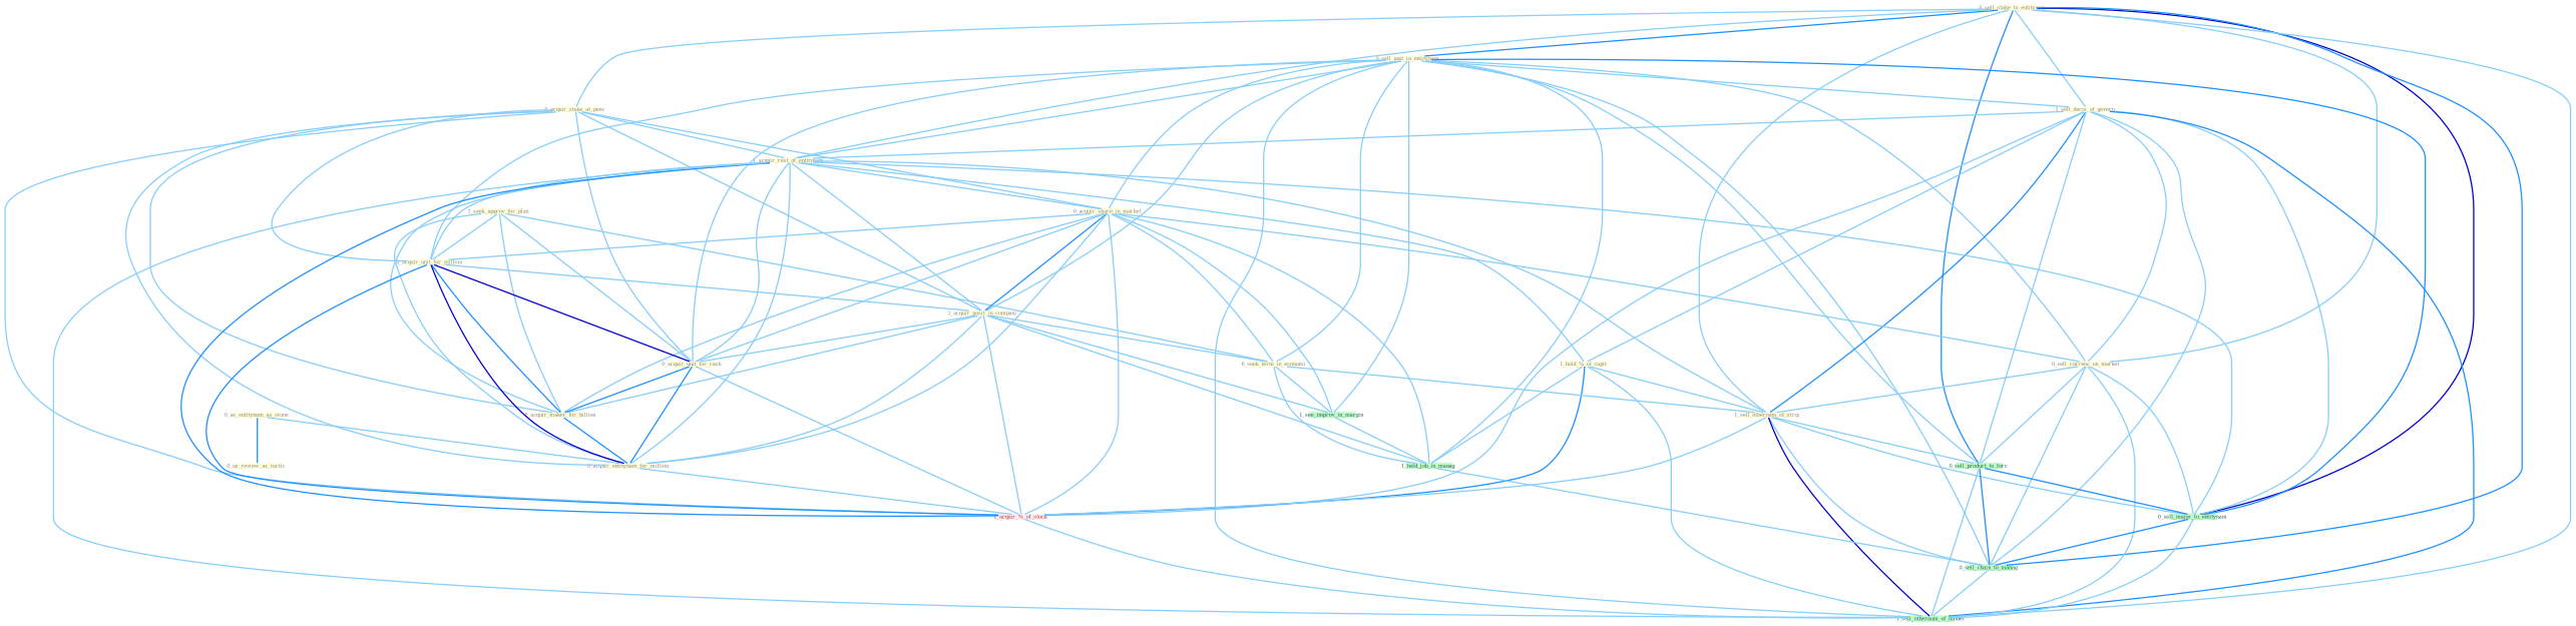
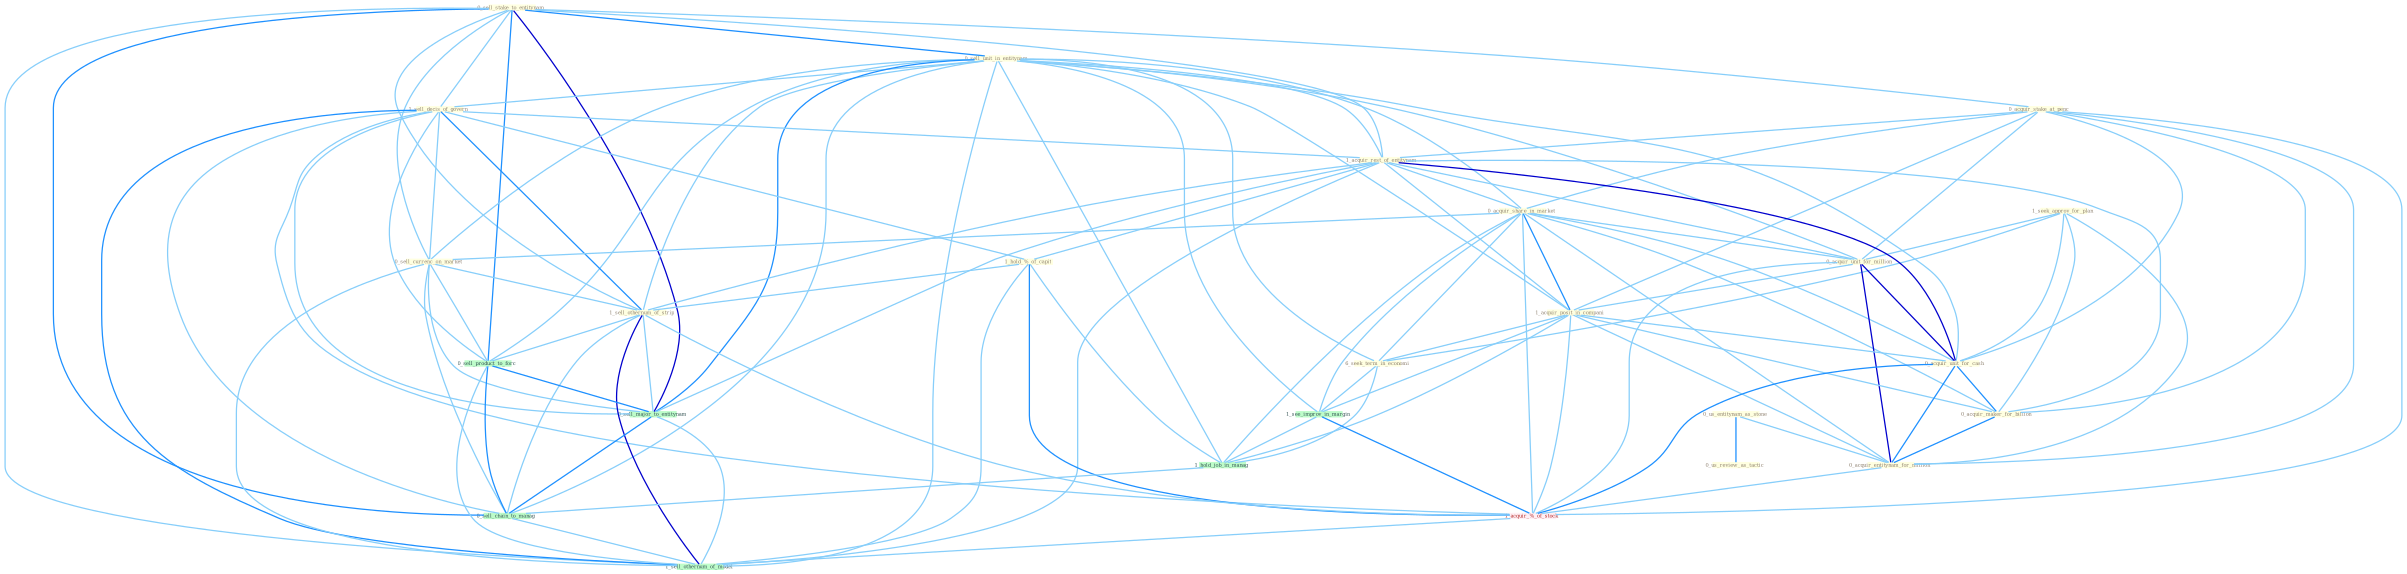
  graph {
    node [color="#ffffe0" fixedsize=true fontcolor="#8b7d6b" fontsize=4 shape=polygon style=filled]
    edge [color="#87cefa" w=1]
    "0_sell_stake_to_entitynam " [height=.06 width=.5]
    "0_acquir_stake_at_penc " [height=.06 width=.5]
    "0_sell_unit_in_entitynam " [height=.06 width=.5]
    "1_seek_approv_for_plan " [height=.06 width=.5]
    "1_sell_decis_of_govern " [height=.06 width=.5]
    "0_us_entitynam_as_stone " [height=.06 width=.5]
    "1_acquir_rest_of_entitynam " [height=.06 width=.5]
    "0_acquir_share_in_market " [height=.06 width=.5]
    "0_acquir_unit_for_million " [height=.06 width=.5]
    "1_acquir_posit_in_compani " [height=.06 width=.5]
    "0_sell_currenc_on_market " [height=.06 width=.5]
    "0_acquir_unit_for_cash " [height=.06 width=.5]
    "0_acquir_maker_for_billion " [height=.06 width=.5]
    "1_hold_%_of_capit " [height=.06 width=.5]
    "1_sell_othernum_of_strip " [height=.06 width=.5]
    "0_acquir_entitynam_for_million " [height=.06 width=.5]
    "0_us_review_as_tactic " [height=.06 width=.5]
    n18 [height=.06 label="6_seek_term_in_economi" width=.5]
    "1_acquir_%_of_stock " [color="#fff0f5" fontcolor="#b22222" height=.06 width=.5]
    "0_sell_product_to_forc " [color="#BDFCC9" fontcolor="#2f4f4f" height=.06 width=.5]
    "0_sell_major_to_entitynam " [color="#BDFCC9" fontcolor="#2f4f4f" height=.06 width=.5]
    "0_sell_chain_to_manag " [color="#BDFCC9" fontcolor="#2f4f4f" height=.06 width=.5]
    "1_sell_othernum_of_model " [color="#BDFCC9" fontcolor="#2f4f4f" height=.06 width=.5]
    "1_see_improv_in_margin " [color="#BDFCC9" fontcolor="#2f4f4f" height=.06 width=.5]
    "1_hold_job_in_manag " [color="#BDFCC9" fontcolor="#2f4f4f" height=.06 width=.5]
    subgraph sub_1 {
      "0_sell_stake_to_entitynam "
      "0_acquir_stake_at_penc "
      "0_sell_unit_in_entitynam "
      "1_seek_approv_for_plan "
      "1_sell_decis_of_govern "
      "0_us_entitynam_as_stone "
      "1_acquir_rest_of_entitynam "
      "0_acquir_share_in_market "
      "0_acquir_unit_for_million "
      "1_acquir_posit_in_compani "
      "0_sell_currenc_on_market "
      "0_acquir_unit_for_cash "
      "0_acquir_maker_for_billion "
      "1_hold_%_of_capit "
      "1_sell_othernum_of_strip "
      "0_acquir_entitynam_for_million "
      "0_us_review_as_tactic "
      n18
    }
    subgraph sub_2 {
      "1_acquir_%_of_stock "
    }
    "0_sell_stake_to_entitynam " -- "0_acquir_stake_at_penc "
    "0_sell_stake_to_entitynam " -- "0_sell_unit_in_entitynam " [color="#1e90ff" w=2]
    "0_sell_stake_to_entitynam " -- "1_sell_decis_of_govern "
    "0_sell_stake_to_entitynam " -- "1_acquir_rest_of_entitynam "
    "0_sell_stake_to_entitynam " -- "0_sell_currenc_on_market "
    "0_sell_stake_to_entitynam " -- "1_sell_othernum_of_strip "
    "0_sell_stake_to_entitynam " -- "0_sell_product_to_forc " [color="#1e90ff" w=2]
    "0_sell_stake_to_entitynam " -- "0_sell_major_to_entitynam " [color="#0000cd" w=3]
    "0_sell_stake_to_entitynam " -- "0_sell_chain_to_manag " [color="#1e90ff" w=2]
    "0_sell_stake_to_entitynam " -- "1_sell_othernum_of_model "
    "0_acquir_stake_at_penc " -- "1_acquir_rest_of_entitynam "
    "0_acquir_stake_at_penc " -- "0_acquir_share_in_market "
    "0_acquir_stake_at_penc " -- "0_acquir_unit_for_million "
    "0_acquir_stake_at_penc " -- "1_acquir_posit_in_compani "
    "0_acquir_stake_at_penc " -- "0_acquir_unit_for_cash "
    "0_acquir_stake_at_penc " -- "0_acquir_maker_for_billion "
    "0_acquir_stake_at_penc " -- "0_acquir_entitynam_for_million "
    "0_acquir_stake_at_penc " -- "1_acquir_%_of_stock "
    "0_sell_unit_in_entitynam " -- "1_sell_decis_of_govern "
    "0_sell_unit_in_entitynam " -- "1_acquir_rest_of_entitynam "
    "0_sell_unit_in_entitynam " -- "0_acquir_share_in_market "
    "0_sell_unit_in_entitynam " -- "0_acquir_unit_for_million "
    "0_sell_unit_in_entitynam " -- "1_acquir_posit_in_compani "
    "0_sell_unit_in_entitynam " -- "0_sell_currenc_on_market "
    "0_sell_unit_in_entitynam " -- "0_acquir_unit_for_cash "
-   n18 -- "1_sell_othernum_of_strip "
+   "0_sell_unit_in_entitynam " -- "1_sell_othernum_of_strip "
    "0_sell_unit_in_entitynam " -- n18
    "0_sell_unit_in_entitynam " -- "0_sell_product_to_forc "
    "0_sell_unit_in_entitynam " -- "0_sell_major_to_entitynam " [color="#1e90ff" w=2]
    "0_sell_unit_in_entitynam " -- "0_sell_chain_to_manag "
    "0_sell_unit_in_entitynam " -- "1_sell_othernum_of_model "
    "0_sell_unit_in_entitynam " -- "1_see_improv_in_margin "
    "0_sell_unit_in_entitynam " -- "1_hold_job_in_manag "
    "1_seek_approv_for_plan " -- "0_acquir_unit_for_million "
    "1_seek_approv_for_plan " -- "0_acquir_unit_for_cash "
    "1_seek_approv_for_plan " -- "0_acquir_maker_for_billion "
    "1_seek_approv_for_plan " -- "0_acquir_entitynam_for_million "
    "1_seek_approv_for_plan " -- n18
    "1_sell_decis_of_govern " -- "1_acquir_rest_of_entitynam "
    "1_sell_decis_of_govern " -- "0_sell_currenc_on_market "
    "1_sell_decis_of_govern " -- "1_hold_%_of_capit "
    "1_sell_decis_of_govern " -- "1_sell_othernum_of_strip " [color="#1e90ff" w=2]
    "1_sell_decis_of_govern " -- "1_acquir_%_of_stock "
    "1_sell_decis_of_govern " -- "0_sell_product_to_forc "
    "1_sell_decis_of_govern " -- "0_sell_major_to_entitynam "
    "1_sell_decis_of_govern " -- "0_sell_chain_to_manag "
    "1_sell_decis_of_govern " -- "1_sell_othernum_of_model " [color="#1e90ff" w=2]
    "0_us_entitynam_as_stone " -- "0_acquir_entitynam_for_million "
    "0_us_entitynam_as_stone " -- "0_us_review_as_tactic " [color="#1e90ff" w=2]
    "1_acquir_rest_of_entitynam " -- "0_acquir_share_in_market "
    "1_acquir_rest_of_entitynam " -- "0_acquir_unit_for_million "
    "1_acquir_rest_of_entitynam " -- "1_acquir_posit_in_compani "
-   "1_acquir_rest_of_entitynam " -- "0_acquir_unit_for_cash "
+   "1_acquir_rest_of_entitynam " -- "0_acquir_unit_for_cash " [color="#0000cd"]
    "1_acquir_rest_of_entitynam " -- "0_acquir_maker_for_billion "
    "1_acquir_rest_of_entitynam " -- "1_hold_%_of_capit "
    "1_acquir_rest_of_entitynam " -- "1_sell_othernum_of_strip "
-   "1_acquir_rest_of_entitynam " -- "0_acquir_entitynam_for_million "
-   "1_acquir_rest_of_entitynam " -- "1_acquir_%_of_stock " [color="#1e90ff" w=2]
+   "1_see_improv_in_margin " -- "1_acquir_%_of_stock " [color="#1e90ff" w=2]
    "1_acquir_rest_of_entitynam " -- "0_sell_major_to_entitynam "
    "1_acquir_rest_of_entitynam " -- "1_sell_othernum_of_model "
    "0_acquir_share_in_market " -- "0_acquir_unit_for_million "
    "0_acquir_share_in_market " -- "1_acquir_posit_in_compani " [color="#1e90ff" w=2]
    "0_acquir_share_in_market " -- "0_sell_currenc_on_market "
    "0_acquir_share_in_market " -- "0_acquir_unit_for_cash "
    "0_acquir_share_in_market " -- "0_acquir_maker_for_billion "
    "0_acquir_share_in_market " -- "0_acquir_entitynam_for_million "
    "0_acquir_share_in_market " -- n18
    "0_acquir_share_in_market " -- "1_acquir_%_of_stock "
    "0_acquir_share_in_market " -- "1_see_improv_in_margin "
    "0_acquir_share_in_market " -- "1_hold_job_in_manag "
    "0_acquir_unit_for_million " -- "1_acquir_posit_in_compani "
    "0_acquir_unit_for_million " -- "0_acquir_unit_for_cash " [color="#0000cd" w=3]
-   "0_acquir_unit_for_million " -- "0_acquir_maker_for_billion " [color="#1e90ff" w=2]
    "0_acquir_unit_for_million " -- "0_acquir_entitynam_for_million " [color="#0000cd" w=3]
-   "0_acquir_unit_for_million " -- "1_acquir_%_of_stock " [color="#1e90ff"]
+   "0_acquir_unit_for_million " -- "1_acquir_%_of_stock "
    "1_acquir_posit_in_compani " -- "0_acquir_unit_for_cash "
    "1_acquir_posit_in_compani " -- "0_acquir_maker_for_billion "
    "1_acquir_posit_in_compani " -- "0_acquir_entitynam_for_million "
    "1_acquir_posit_in_compani " -- n18
    "1_acquir_posit_in_compani " -- "1_acquir_%_of_stock "
    "1_acquir_posit_in_compani " -- "1_see_improv_in_margin "
    "1_acquir_posit_in_compani " -- "1_hold_job_in_manag "
    "0_sell_currenc_on_market " -- "1_sell_othernum_of_strip "
    "0_sell_currenc_on_market " -- "0_sell_product_to_forc "
    "0_sell_currenc_on_market " -- "0_sell_major_to_entitynam "
    "0_sell_currenc_on_market " -- "0_sell_chain_to_manag "
    "0_sell_currenc_on_market " -- "1_sell_othernum_of_model "
    "0_acquir_unit_for_cash " -- "0_acquir_maker_for_billion " [color="#1e90ff" w=2]
    "0_acquir_unit_for_cash " -- "0_acquir_entitynam_for_million " [color="#1e90ff" w=2]
-   "0_acquir_unit_for_cash " -- "1_acquir_%_of_stock "
+   "0_acquir_unit_for_cash " -- "1_acquir_%_of_stock " [color="#1e90ff"]
    "0_acquir_maker_for_billion " -- "0_acquir_entitynam_for_million " [color="#1e90ff" w=2]
    "1_hold_%_of_capit " -- "1_sell_othernum_of_strip "
    "1_hold_%_of_capit " -- "1_acquir_%_of_stock " [color="#1e90ff" w=2]
    "1_hold_%_of_capit " -- "1_sell_othernum_of_model "
    "1_hold_%_of_capit " -- "1_hold_job_in_manag "
    "1_sell_othernum_of_strip " -- "1_acquir_%_of_stock "
    "1_sell_othernum_of_strip " -- "0_sell_product_to_forc "
    "1_sell_othernum_of_strip " -- "0_sell_major_to_entitynam "
    "1_sell_othernum_of_strip " -- "0_sell_chain_to_manag "
    "1_sell_othernum_of_strip " -- "1_sell_othernum_of_model " [color="#0000cd" w=3]
    "0_acquir_entitynam_for_million " -- "1_acquir_%_of_stock "
    n18 -- "1_see_improv_in_margin "
    n18 -- "1_hold_job_in_manag "
    "1_acquir_%_of_stock " -- "1_sell_othernum_of_model "
    "0_sell_product_to_forc " -- "0_sell_major_to_entitynam " [color="#1e90ff" w=2]
    "0_sell_product_to_forc " -- "0_sell_chain_to_manag " [color="#1e90ff" w=2]
    "0_sell_product_to_forc " -- "1_sell_othernum_of_model "
    "0_sell_major_to_entitynam " -- "0_sell_chain_to_manag " [color="#1e90ff" w=2]
    "0_sell_major_to_entitynam " -- "1_sell_othernum_of_model "
    "0_sell_chain_to_manag " -- "1_sell_othernum_of_model "
    "1_see_improv_in_margin " -- "1_hold_job_in_manag "
    "1_hold_job_in_manag " -- "0_sell_chain_to_manag "
  }
